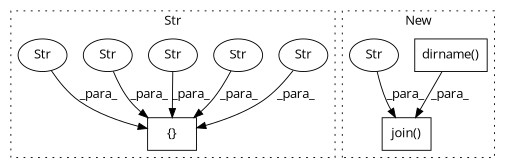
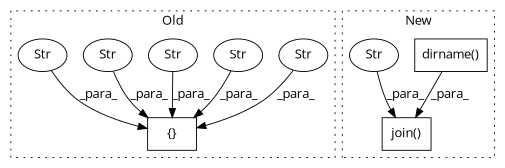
  digraph {
    fontname="Open Sans"
    node [a=66 l=9 shape=ellipse fontname="Open Sans"]
    edge [fontname="Open Sans"]
    n1 [a=59 l="1,0" label="{}" s="4990,5111" shape=box]
    n2 [l=8 label=Str s=5041]
    n3 [l=12 label=Str s=5002]
    n4 [label=Str s=5102]
    n5 [label=Str s=5016]
    n6 [l=16 label=Str s=5062]
    n7 [a=75 l="16,1" label="dirname()" s="4996,5037" shape=box]
    n8 [a=75 l="13,1" label="join()" s="4983,5046" shape=box]
    n9 [l=6 label=Str s=5040]
    subgraph cluster_1 {
-     label=Str
+     label=Old
      style=dotted
      n1
      n2
      n3
      n4
      n5
      n6
    }
    subgraph cluster_2 {
      label=New
      style=dotted
      n7
      n8
      n9
    }
    n2 -> n1 [label=_para_]
    n3 -> n1 [label=_para_]
    n4 -> n1 [label=_para_]
    n5 -> n1 [label=_para_]
    n6 -> n1 [label=_para_]
    n7 -> n8 [label=_para_]
    n9 -> n8 [label=_para_]
  }
